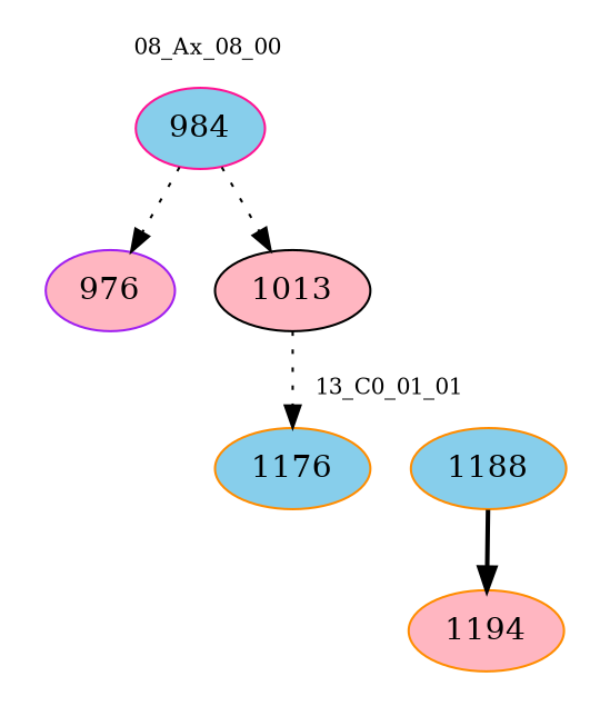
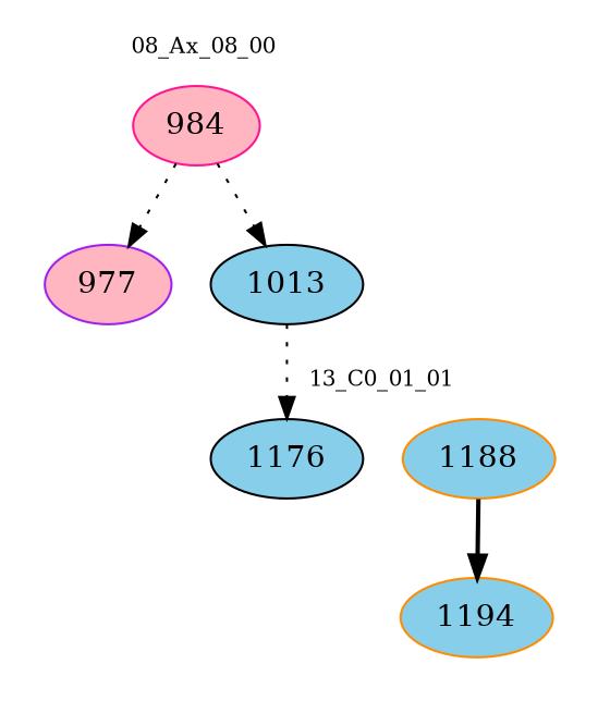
  digraph {
    node [color=black fillcolor=lightpink style=filled]
    edge [color=black style=dotted]
-   n1 [color=deeppink fillcolor=skyblue label=984]
-   n2 [color=purple label=976]
-   n3 [label=1013]
+   n1 [color=deeppink label=984]
+   n2 [color=purple label=977]
+   n3 [fillcolor=skyblue label=1013]
    n4 [color=darkorange fillcolor=skyblue label=1188]
-   n5 [color=darkorange fillcolor=skyblue label=1176]
-   n6 [color=darkorange label=1194]
+   n5 [fillcolor=skyblue label=1176]
+   n6 [color=darkorange fillcolor=skyblue label=1194]
    subgraph cluster_1 {
      color=white
      fontsize=10
      label="08_Ax_08_00"
      n1
      n2
      n3
    }
    subgraph cluster_2 {
      color=white
      fontsize=10
      label="13_C0_01_01"
      n4
      n5
      n6
    }
    n1 -> n2
    n1 -> n3
    n3 -> n5
    n4 -> n6 [style=bold]
  }
